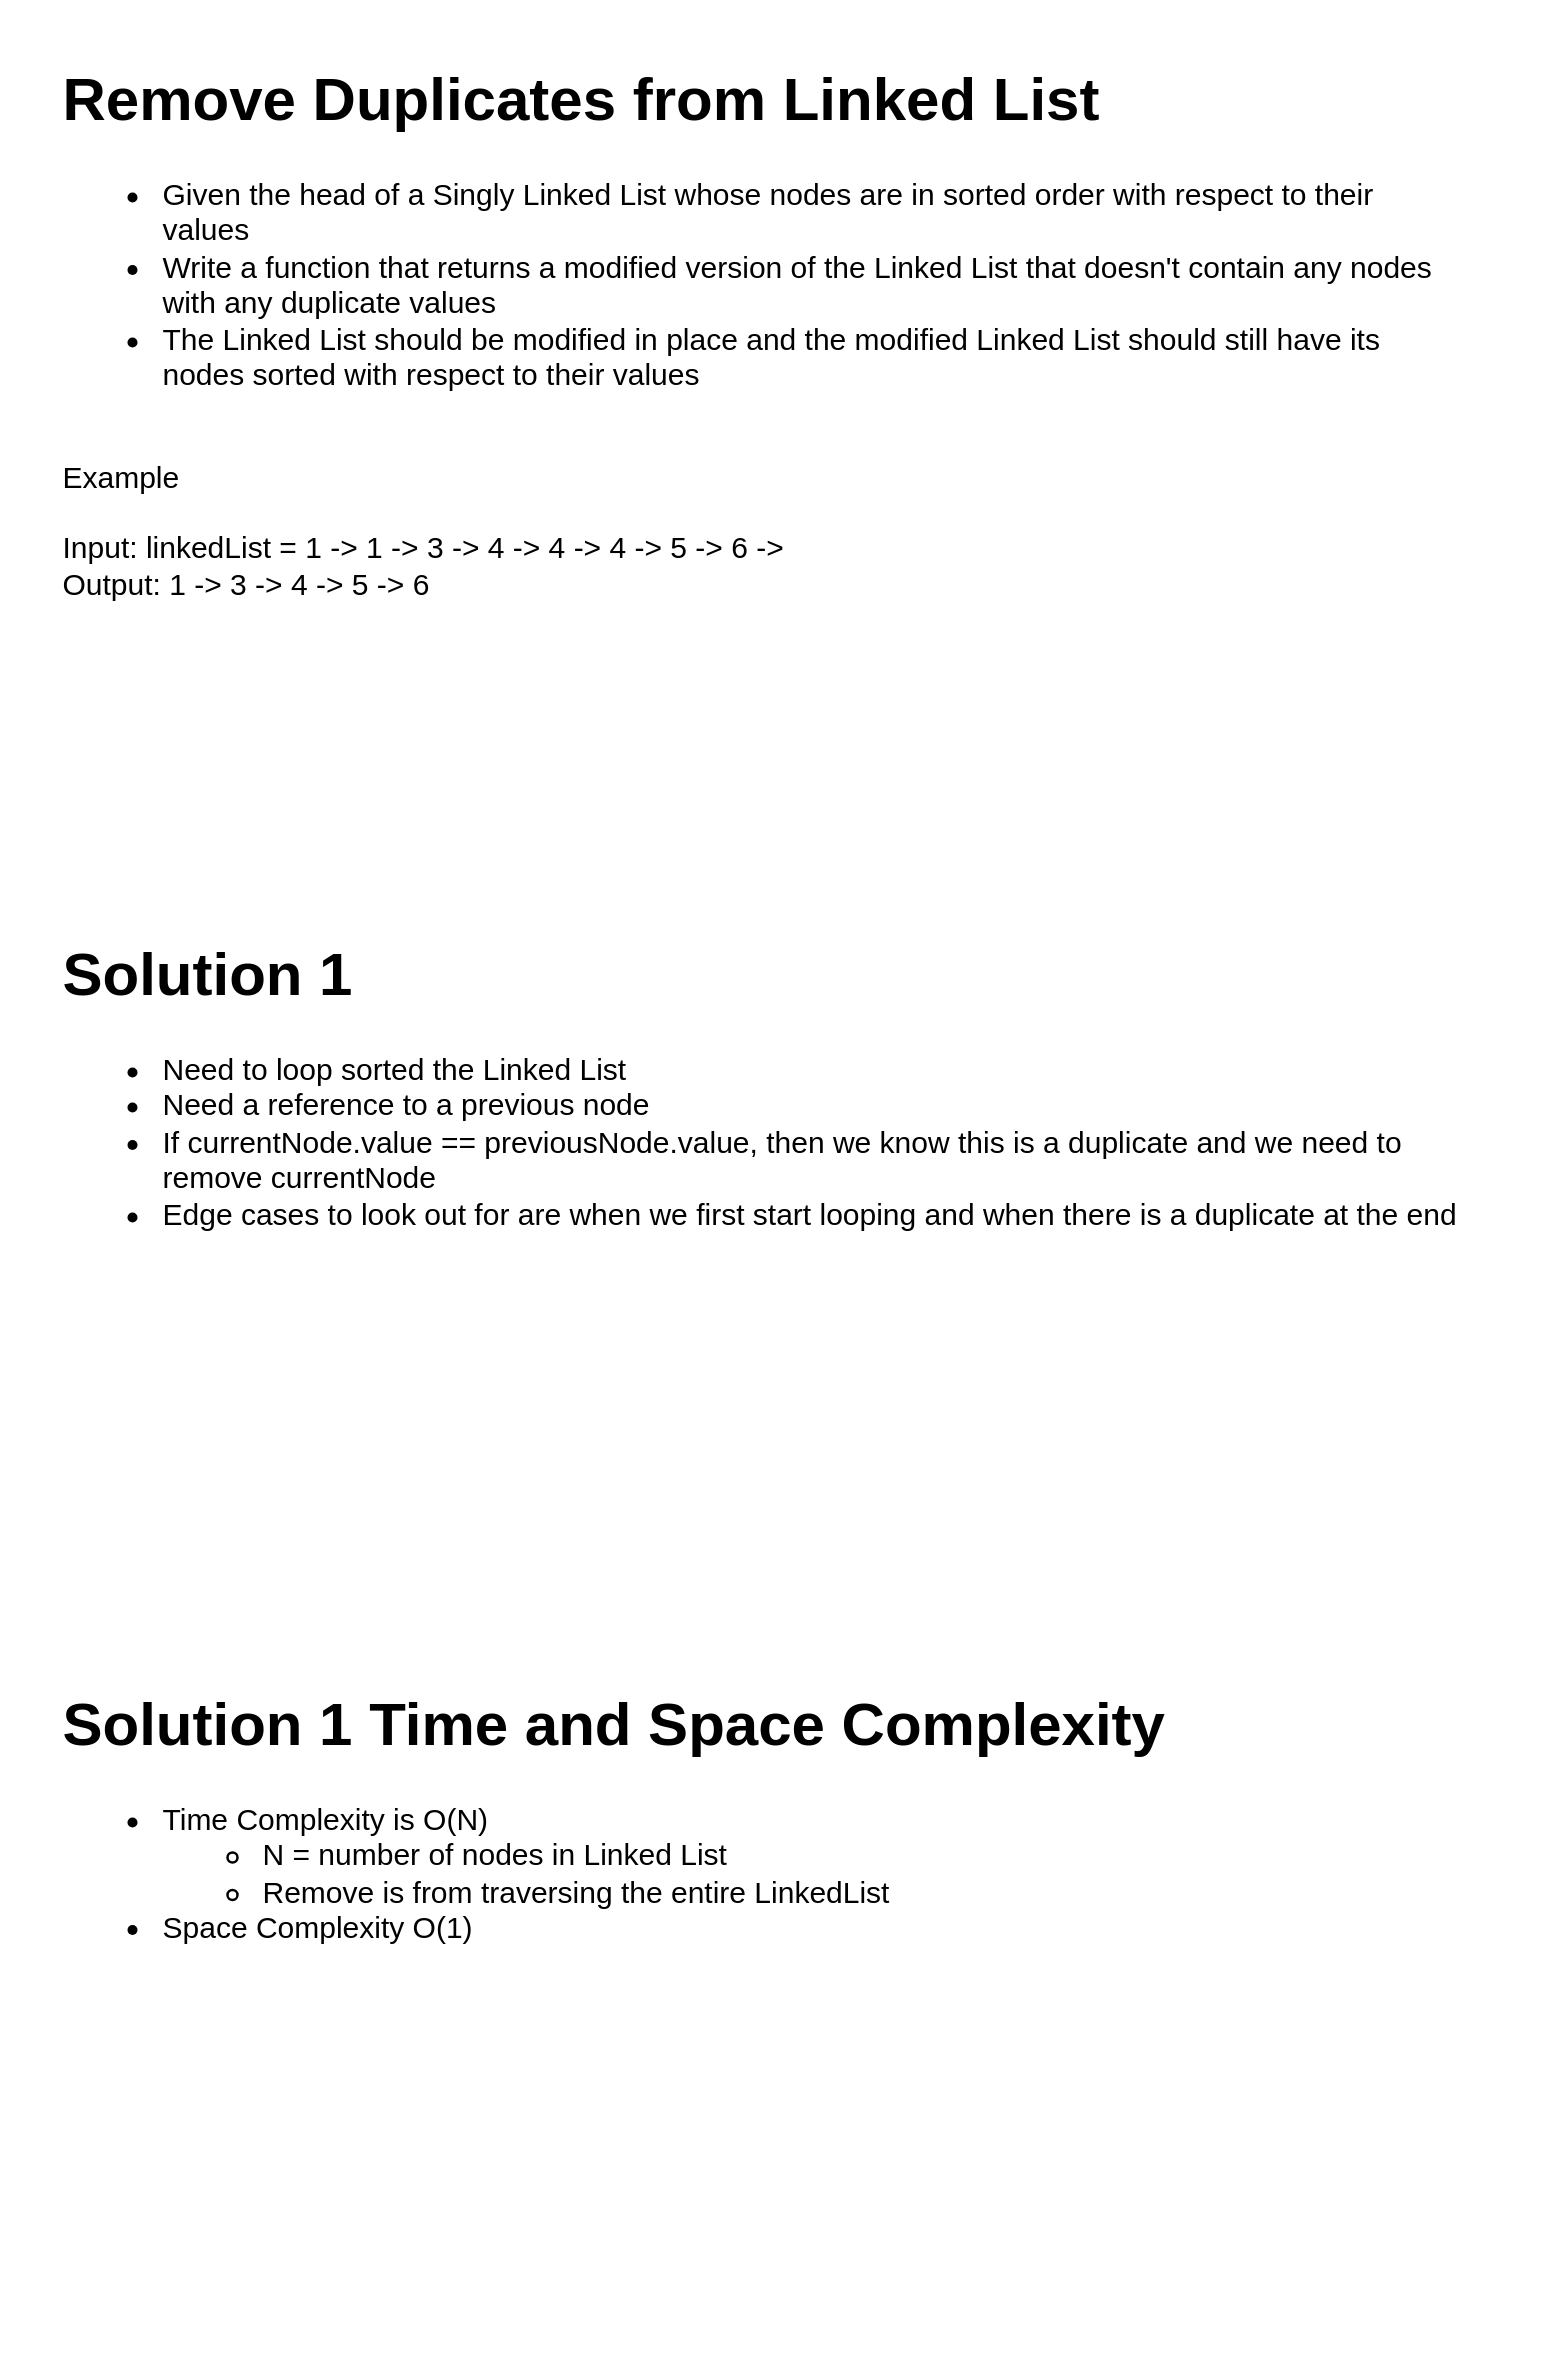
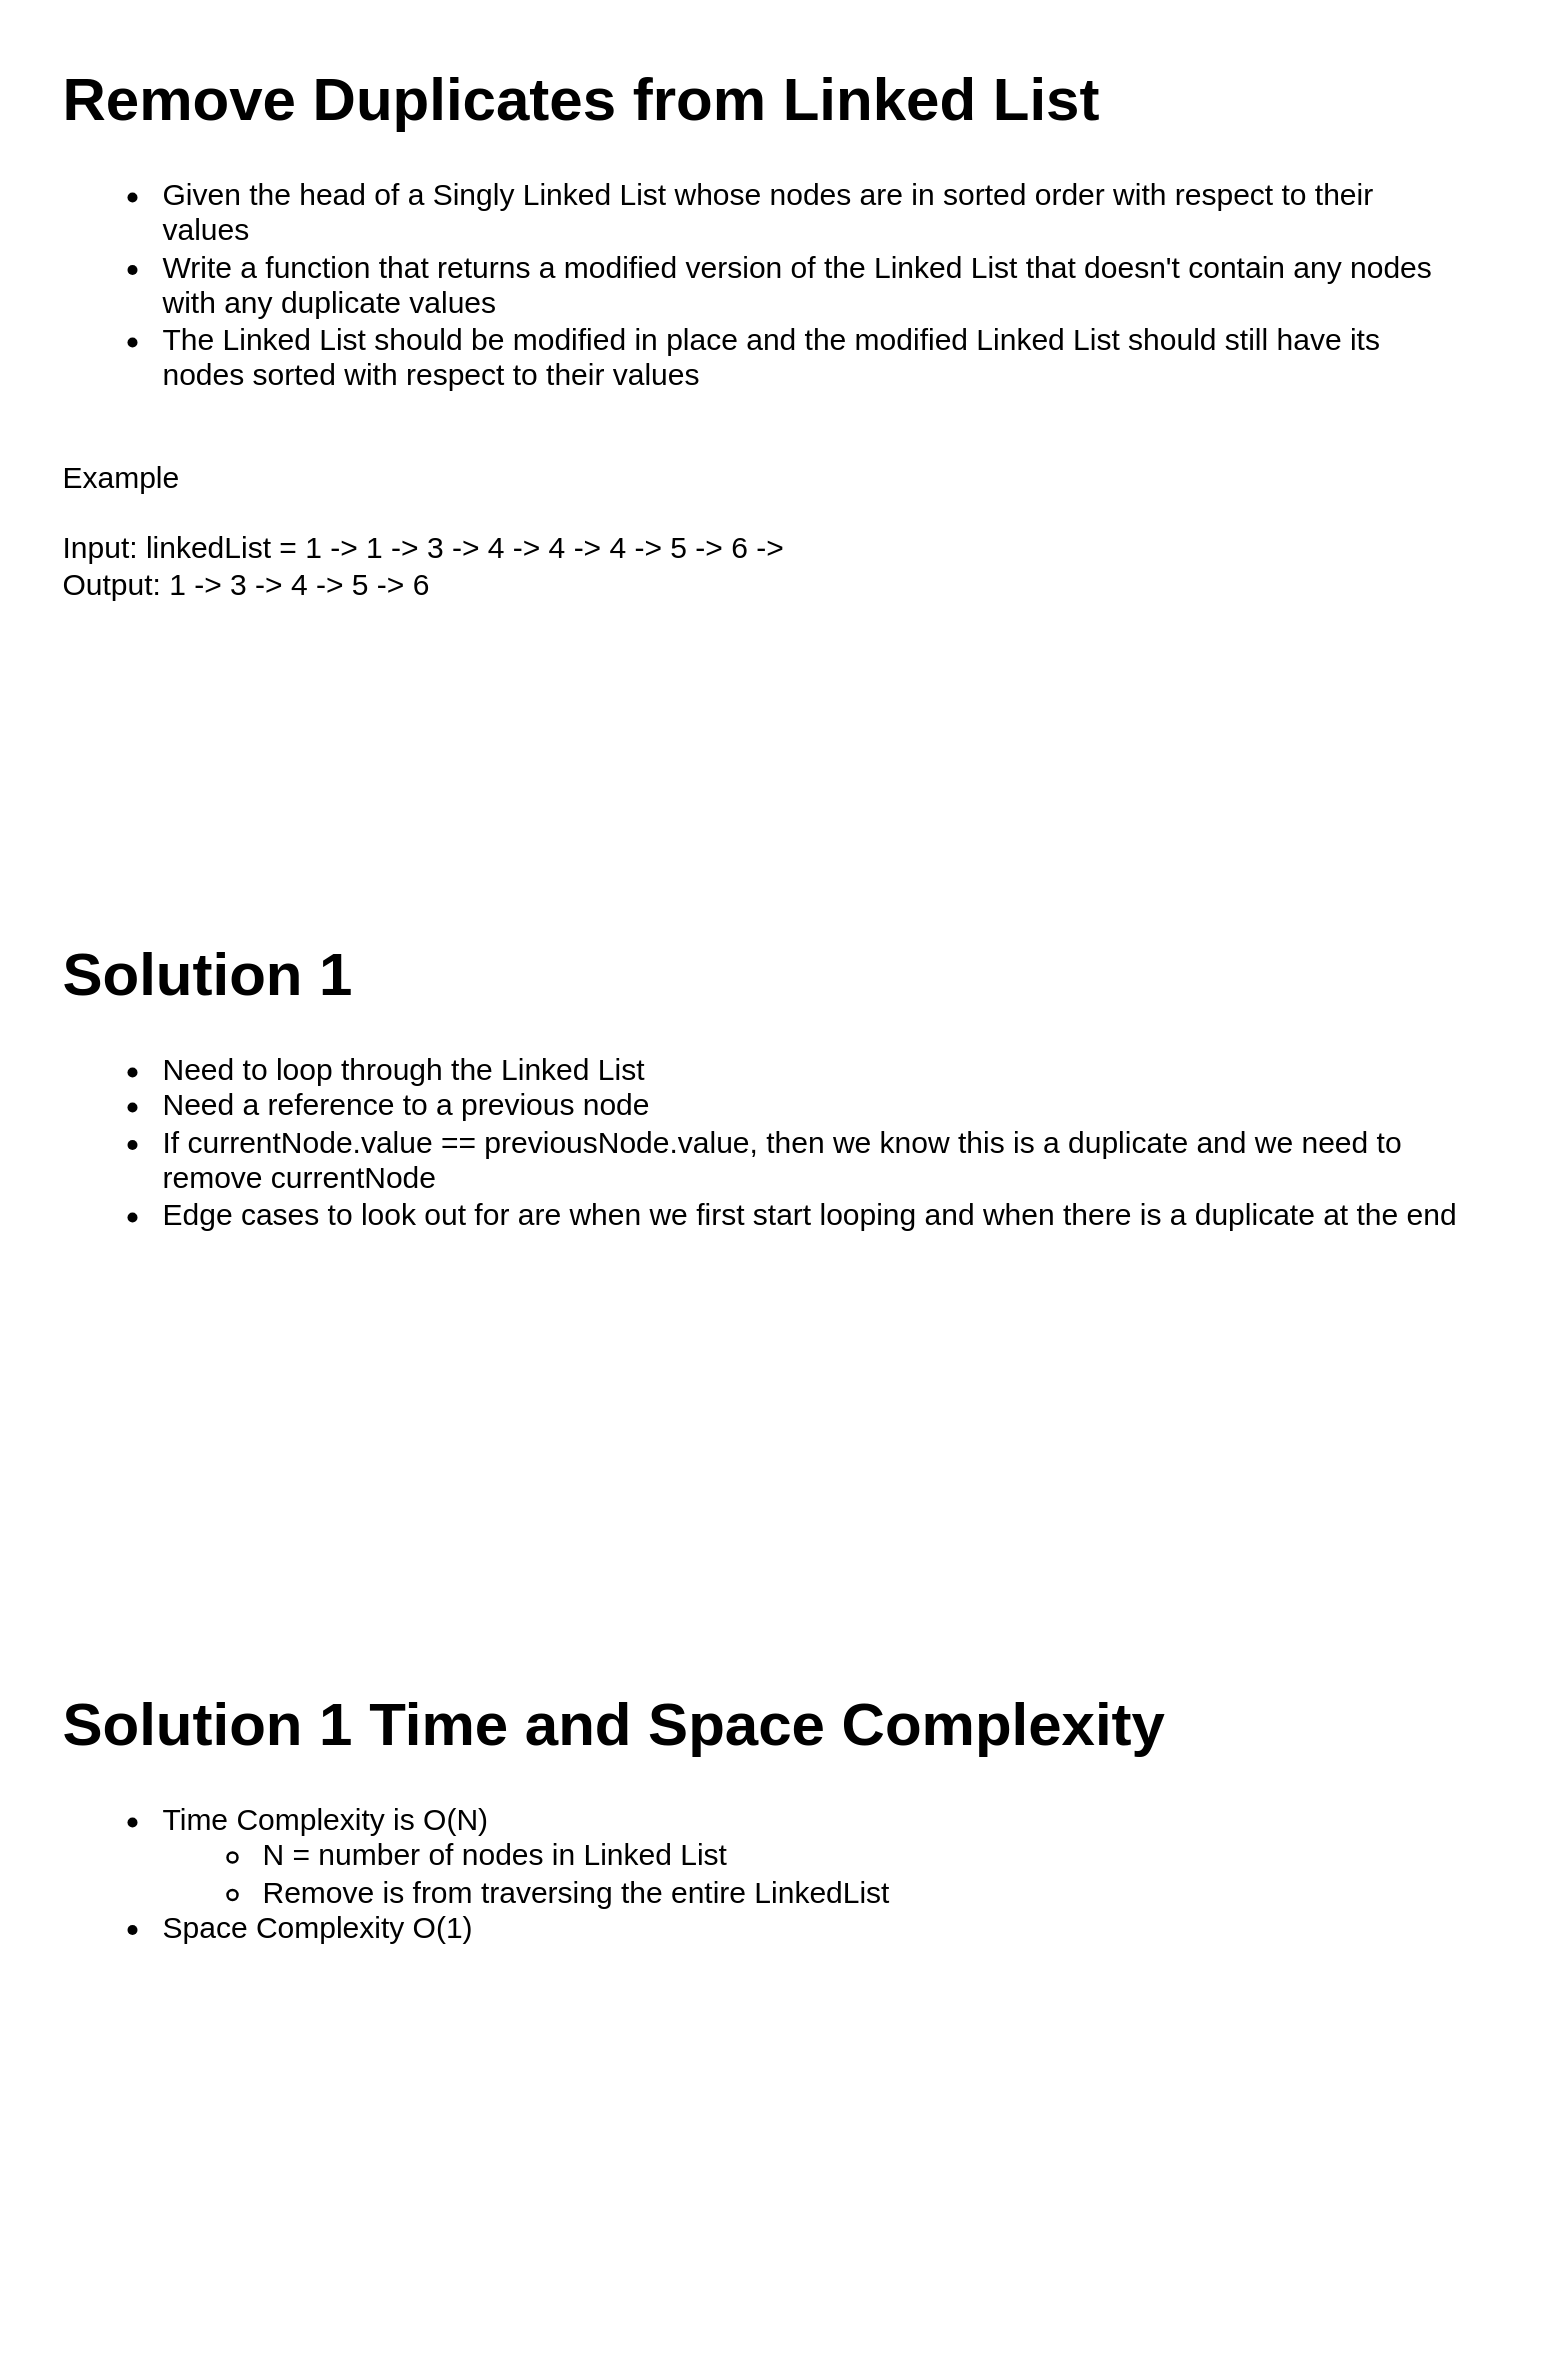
  <mxCell id="0" />
  <mxCell id="1" parent="0" />
  <mxCell id="2" value="&lt;h1&gt;Remove Duplicates from Linked List&lt;/h1&gt;&lt;p&gt;&lt;/p&gt;&lt;ul&gt;&lt;li&gt;Given the head of a Singly Linked List whose nodes are in sorted order with respect to their values&lt;/li&gt;&lt;li&gt;Write a function that returns a modified version of the Linked List that doesn't contain any nodes with any duplicate values&lt;/li&gt;&lt;li&gt;The Linked List should be modified in place and the modified Linked List should still have its nodes sorted with respect to their values&lt;/li&gt;&lt;/ul&gt;&lt;div&gt;&lt;br&gt;&lt;/div&gt;&lt;div&gt;Example&lt;/div&gt;&lt;div&gt;&lt;br&gt;&lt;/div&gt;&lt;div&gt;Input: linkedList = 1 -&amp;gt; 1 -&amp;gt; 3 -&amp;gt; 4 -&amp;gt; 4 -&amp;gt; 4 -&amp;gt; 5 -&amp;gt; 6 -&amp;gt;&lt;/div&gt;&lt;div&gt;Output: 1 -&amp;gt; 3 -&amp;gt; 4 -&amp;gt; 5 -&amp;gt; 6&lt;/div&gt;&lt;p&gt;&lt;/p&gt;" style="text;html=1;strokeColor=none;fillColor=none;spacing=5;spacingTop=-20;whiteSpace=wrap;overflow=hidden;rounded=0;" vertex="1" parent="1"><mxGeometry x="20" y="20" width="560" height="320" as="geometry" /></mxCell>
- <mxCell id="3" value="&lt;h1&gt;Solution 1&lt;/h1&gt;&lt;p&gt;&lt;/p&gt;&lt;ul&gt;&lt;li&gt;Need to loop sorted the Linked List&lt;/li&gt;&lt;li&gt;Need a reference to a previous node&lt;/li&gt;&lt;li&gt;If currentNode.value == previousNode.value, then we know this is a duplicate and we need to remove currentNode&lt;/li&gt;&lt;li&gt;Edge cases to look out for are when we first start looping and when there is a duplicate at the end&lt;/li&gt;&lt;/ul&gt;&lt;p&gt;&lt;/p&gt;" style="text;html=1;strokeColor=none;fillColor=none;spacing=5;spacingTop=-20;whiteSpace=wrap;overflow=hidden;rounded=0;" vertex="1" parent="1"><mxGeometry x="20" y="370" width="580" height="260" as="geometry" /></mxCell>
+ <mxCell id="3" value="&lt;h1&gt;Solution 1&lt;/h1&gt;&lt;p&gt;&lt;/p&gt;&lt;ul&gt;&lt;li&gt;Need to loop through the Linked List&lt;/li&gt;&lt;li&gt;Need a reference to a previous node&lt;/li&gt;&lt;li&gt;If currentNode.value == previousNode.value, then we know this is a duplicate and we need to remove currentNode&lt;/li&gt;&lt;li&gt;Edge cases to look out for are when we first start looping and when there is a duplicate at the end&lt;/li&gt;&lt;/ul&gt;&lt;p&gt;&lt;/p&gt;" style="text;html=1;strokeColor=none;fillColor=none;spacing=5;spacingTop=-20;whiteSpace=wrap;overflow=hidden;rounded=0;" vertex="1" parent="1"><mxGeometry x="20" y="370" width="580" height="260" as="geometry" /></mxCell>
  <mxCell id="4" value="&lt;h1&gt;Solution 1 Time and Space Complexity&lt;/h1&gt;&lt;p&gt;&lt;/p&gt;&lt;ul&gt;&lt;li&gt;Time Complexity is O(N)&lt;/li&gt;&lt;ul&gt;&lt;li&gt;N = number of nodes in Linked List&lt;/li&gt;&lt;li&gt;Remove is from traversing the entire LinkedList&lt;/li&gt;&lt;/ul&gt;&lt;li&gt;Space Complexity O(1)&lt;/li&gt;&lt;/ul&gt;&lt;p&gt;&lt;/p&gt;" style="text;html=1;strokeColor=none;fillColor=none;spacing=5;spacingTop=-20;whiteSpace=wrap;overflow=hidden;rounded=0;" vertex="1" parent="1"><mxGeometry x="20" y="670" width="580" height="260" as="geometry" /></mxCell>
